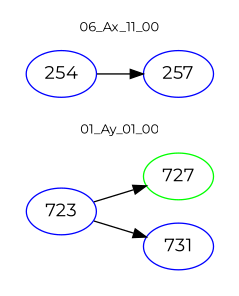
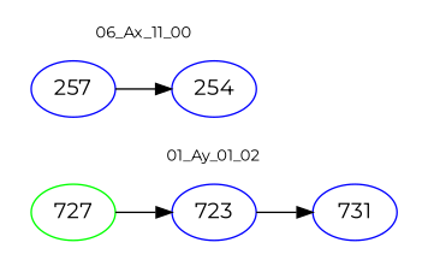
  digraph {
    fontname=Montserrat
    rankdir=LR
    node [color=blue fontname=Montserrat]
    edge [color=black fontname=Montserrat]
    n1 [label=723]
    n2 [label=731]
    n3 [color=green label=727]
    n4 [label=254]
    n5 [label=257]
    subgraph cluster_1 {
      color=white
      fontsize=10
-     label="01_Ay_01_00"
+     label="01_Ay_01_02"
      n1
      n2
      n3
    }
    subgraph cluster_2 {
      color=white
      fontsize=10
      label="06_Ax_11_00"
      n4
      n5
    }
    n1 -> n2
-   n1 -> n3
-   n4 -> n5
+   n3 -> n1
+   n5 -> n4
  }
